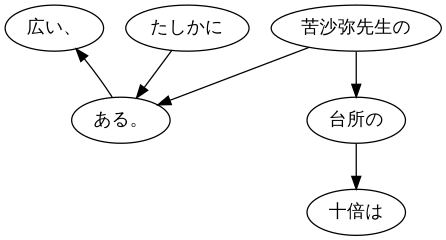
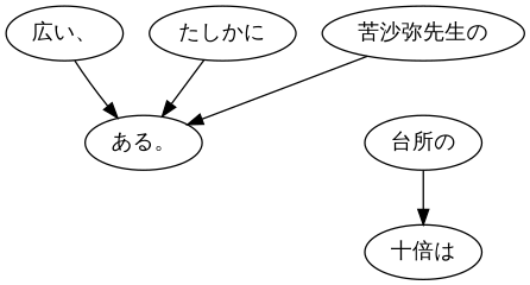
  digraph {
    n1 [label="広い、"]
    n2 [label="ある。"]
    n3 [label="苦沙弥先生の"]
    n4 [label="台所の"]
    n5 [label="十倍は"]
    n6 [label="たしかに"]
-   n2 -> n1
+   n1 -> n2
    n3 -> n2
-   n3 -> n4
    n4 -> n5
    n6 -> n2
  }
